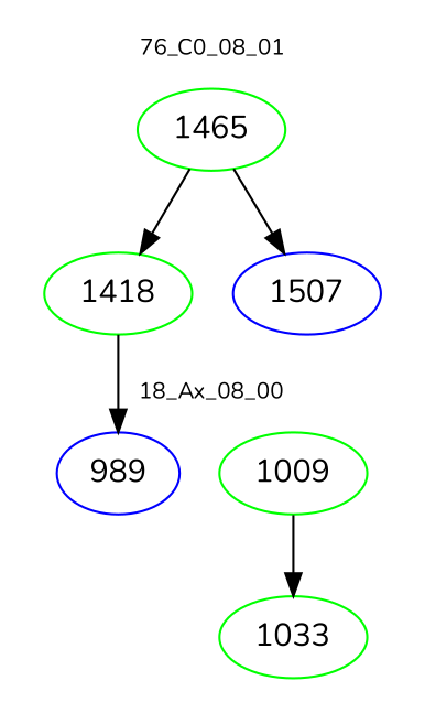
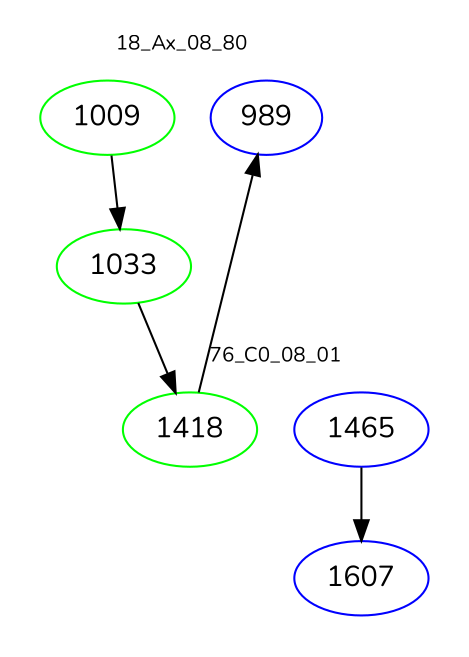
  digraph {
    fontname=Nunito
    node [color=green fontname=Nunito]
    edge [color=black fontname=Nunito]
    n1 [label=1009]
    n2 [color=blue label=989]
    n3 [label=1033]
-   n4 [label=1465]
+   n4 [color=blue label=1465]
    n5 [label=1418]
-   n6 [color=blue label=1507]
+   n6 [color=blue label=1607]
    subgraph cluster_1 {
      color=white
      fontsize=10
-     label="18_Ax_08_00"
+     label="18_Ax_08_80"
      n1
      n2
      n3
    }
    subgraph cluster_2 {
      color=white
      fontsize=10
      label="76_C0_08_01"
      n4
      n5
      n6
    }
    n1 -> n3
-   n4 -> n5
+   n3 -> n5
    n4 -> n6
    n5 -> n2
  }
